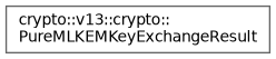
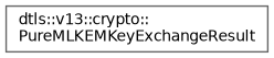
  digraph {
    rankdir=LR
-   n1 [color=grey40 fillcolor=white fontname=Helvetica fontsize=10 height=0.2 label="crypto::v13::crypto::\lPureMLKEMKeyExchangeResult" shape=box style=filled width=0.4]
+   n1 [color=grey40 fillcolor=white fontname=Helvetica fontsize=10 height=0.2 label="dtls::v13::crypto::\lPureMLKEMKeyExchangeResult" shape=box style=filled width=0.4]
  }
